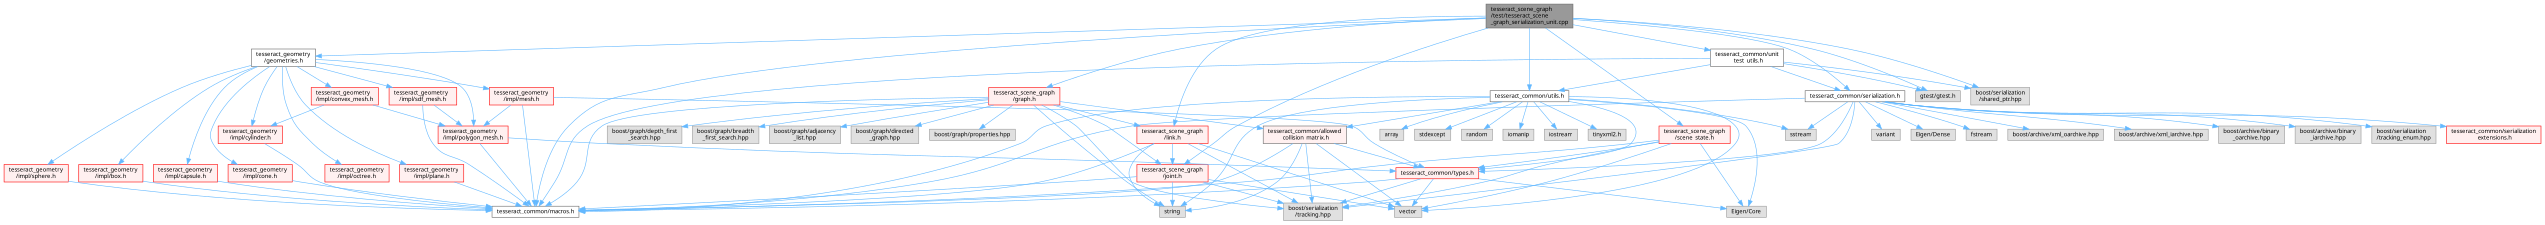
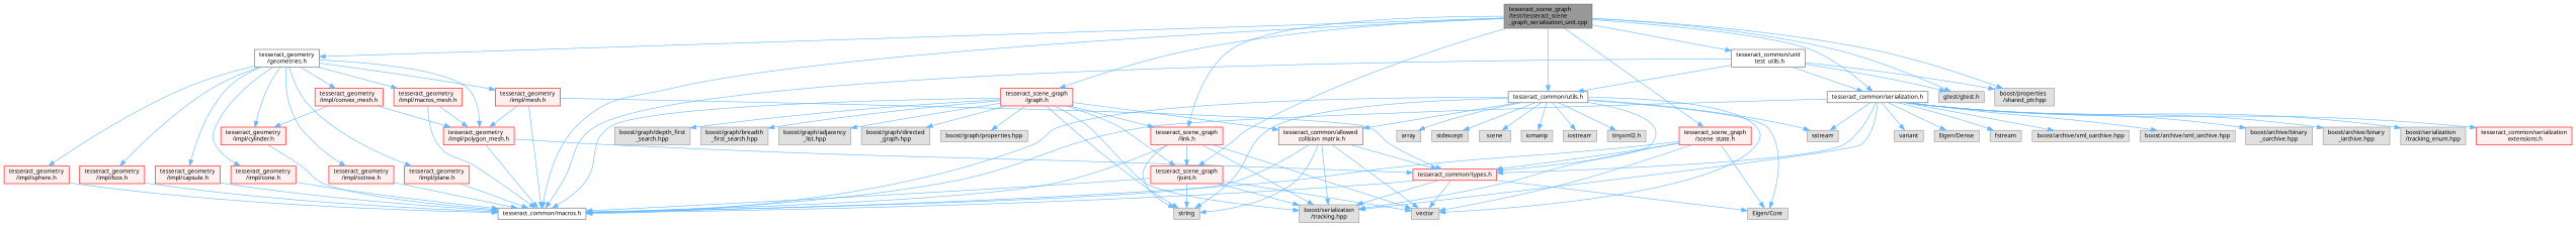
  digraph {
    fontname="Noto Sans"
    node [color=grey60 fillcolor="#E0E0E0" fontname="Noto Sans" fontsize=10 shape=box style=filled]
    edge [color=steelblue1 fontname="Noto Sans" fontsize=10 labelfontname=Helvetica labelfontsize=10 style=solid]
    n1 [color=gray40 fillcolor=grey60 fontcolor=black height=0.2 label="tesseract_scene_graph\l/test/tesseract_scene\l_graph_serialization_unit.cpp" width=0.4]
    n2 [color=grey40 fillcolor=white height=0.2 label="tesseract_common/macros.h" width=0.4]
    n3 [height=0.2 label="gtest/gtest.h" width=0.4]
-   n4 [height=0.2 label="boost/serialization\l/shared_ptr.hpp" width=0.4]
+   n4 [height=0.2 label="boost/properties\l/shared_ptr.hpp" width=0.4]
    n5 [color=grey40 fillcolor=white height=0.2 label="tesseract_common/serialization.h" width=0.4]
    n6 [color=grey40 fillcolor=white height=0.2 label="tesseract_common/unit\l_test_utils.h" width=0.4]
    n7 [color=grey40 fillcolor=white height=0.2 label="tesseract_common/utils.h" width=0.4]
    n8 [color=grey40 fillcolor=white height=0.2 label="tesseract_geometry\l/geometries.h" width=0.4]
    n9 [color=red fillcolor="#FFF0F0" height=0.2 label="tesseract_scene_graph\l/graph.h" width=0.4]
    n10 [color=red fillcolor="#FFF0F0" height=0.2 label="tesseract_scene_graph\l/link.h" width=0.4]
    n11 [color=red fillcolor="#FFF0F0" height=0.2 label="tesseract_scene_graph\l/joint.h" width=0.4]
    n12 [color=red fillcolor="#FFF0F0" height=0.2 label="tesseract_scene_graph\l/scene_state.h" width=0.4]
    n13 [height=0.2 label=variant width=0.4]
    n14 [height=0.2 label="Eigen/Dense" width=0.4]
    n15 [height=0.2 label=fstream width=0.4]
    n16 [height=0.2 label=sstream width=0.4]
    n17 [height=0.2 label="boost/archive/xml_oarchive.hpp" width=0.4]
    n18 [height=0.2 label="boost/archive/xml_iarchive.hpp" width=0.4]
    n19 [height=0.2 label="boost/archive/binary\l_oarchive.hpp" width=0.4]
    n20 [height=0.2 label="boost/archive/binary\l_iarchive.hpp" width=0.4]
    n21 [height=0.2 label="boost/serialization\l/tracking.hpp" width=0.4]
    n22 [height=0.2 label="boost/serialization\l/tracking_enum.hpp" width=0.4]
    n23 [color=red fillcolor="#FFF0F0" height=0.2 label="tesseract_common/types.h" width=0.4]
    n24 [color=red fillcolor="#FFF0F0" height=0.2 label="tesseract_common/serialization\l_extensions.h" width=0.4]
    n25 [height=0.2 label="Eigen/Core" width=0.4]
    n26 [height=0.2 label=vector width=0.4]
    n27 [height=0.2 label=array width=0.4]
    n28 [height=0.2 label=string width=0.4]
    n29 [height=0.2 label=stdexcept width=0.4]
-   n30 [height=0.2 label=random width=0.4]
+   n30 [height=0.2 label=scene width=0.4]
    n31 [height=0.2 label=iomanip width=0.4]
    n32 [height=0.2 label=iostream width=0.4]
    n33 [height=0.2 label="tinyxml2.h" width=0.4]
    n34 [color=grey40 fillcolor="#FFF0F0" height=0.2 label="tesseract_common/allowed\l_collision_matrix.h" width=0.4]
    n35 [color=red fillcolor="#FFF0F0" height=0.2 label="tesseract_geometry\l/impl/box.h" width=0.4]
    n36 [color=red fillcolor="#FFF0F0" height=0.2 label="tesseract_geometry\l/impl/capsule.h" width=0.4]
    n37 [color=red fillcolor="#FFF0F0" height=0.2 label="tesseract_geometry\l/impl/cone.h" width=0.4]
    n38 [color=red fillcolor="#FFF0F0" height=0.2 label="tesseract_geometry\l/impl/convex_mesh.h" width=0.4]
    n39 [color=red fillcolor="#FFF0F0" height=0.2 label="tesseract_geometry\l/impl/polygon_mesh.h" width=0.4]
    n40 [color=red fillcolor="#FFF0F0" height=0.2 label="tesseract_geometry\l/impl/cylinder.h" width=0.4]
    n41 [color=red fillcolor="#FFF0F0" height=0.2 label="tesseract_geometry\l/impl/mesh.h" width=0.4]
    n42 [color=red fillcolor="#FFF0F0" height=0.2 label="tesseract_geometry\l/impl/octree.h" width=0.4]
    n43 [color=red fillcolor="#FFF0F0" height=0.2 label="tesseract_geometry\l/impl/plane.h" width=0.4]
-   n44 [color=red fillcolor="#FFF0F0" height=0.2 label="tesseract_geometry\l/impl/sdf_mesh.h" width=0.4]
+   n44 [color=red fillcolor="#FFF0F0" height=0.2 label="tesseract_geometry\l/impl/macros_mesh.h" width=0.4]
    n45 [color=red fillcolor="#FFF0F0" height=0.2 label="tesseract_geometry\l/impl/sphere.h" width=0.4]
    n46 [height=0.2 label="boost/graph/adjacency\l_list.hpp" width=0.4]
    n47 [height=0.2 label="boost/graph/directed\l_graph.hpp" width=0.4]
    n48 [height=0.2 label="boost/graph/properties.hpp" width=0.4]
    n49 [height=0.2 label="boost/graph/depth_first\l_search.hpp" width=0.4]
    n50 [height=0.2 label="boost/graph/breadth\l_first_search.hpp" width=0.4]
    n1 -> n2
    n1 -> n3
    n1 -> n4
    n1 -> n5
    n1 -> n6
    n1 -> n7
    n1 -> n8
    n1 -> n9
    n1 -> n10
    n1 -> n11
    n1 -> n12
    n5 -> n2
    n5 -> n13
    n5 -> n14
    n5 -> n15
    n5 -> n16
    n5 -> n17
    n5 -> n18
    n5 -> n19
    n5 -> n20
    n5 -> n21
    n5 -> n22
    n5 -> n23
    n5 -> n24
    n6 -> n2
    n6 -> n3
    n6 -> n4
    n6 -> n5
    n6 -> n7
    n7 -> n2
    n7 -> n16
    n7 -> n23
    n7 -> n25
    n7 -> n26
    n7 -> n27
    n7 -> n28
    n7 -> n29
    n7 -> n30
    n7 -> n31
    n7 -> n32
    n7 -> n33
    n7 -> n34
    n8 -> n35
    n8 -> n36
    n8 -> n37
    n8 -> n38
    n8 -> n39
    n8 -> n40
    n8 -> n41
    n8 -> n42
    n8 -> n43
    n8 -> n44
    n8 -> n45
    n9 -> n2
    n9 -> n10
    n9 -> n11
    n9 -> n21
    n9 -> n28
    n9 -> n34
    n9 -> n46
    n9 -> n47
    n9 -> n48
    n9 -> n49
    n9 -> n50
    n10 -> n2
    n10 -> n11
    n10 -> n21
    n10 -> n26
    n10 -> n28
    n11 -> n2
    n11 -> n21
    n11 -> n26
    n11 -> n28
    n12 -> n2
    n12 -> n21
    n12 -> n23
    n12 -> n25
    n12 -> n26
    n23 -> n2
    n23 -> n21
    n23 -> n25
    n23 -> n26
    n34 -> n2
    n34 -> n21
    n34 -> n23
    n34 -> n26
    n34 -> n28
    n35 -> n2
    n36 -> n2
    n37 -> n2
    n38 -> n39
    n38 -> n40
    n39 -> n2
    n39 -> n23
    n40 -> n2
    n41 -> n2
    n41 -> n23
    n41 -> n39
+   n42 -> n2
    n43 -> n2
    n44 -> n2
    n44 -> n39
    n45 -> n2
  }
